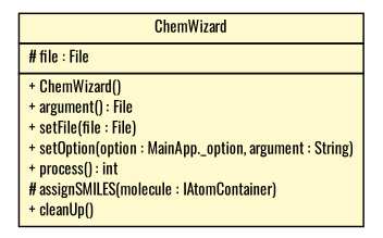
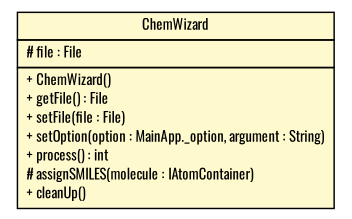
  digraph {
    fontname=Oswald
-   n1 [fontcolor=black fontname=Oswald fontsize=10.0 label=<<table border="0" cellborder="1" cellspacing="0" cellpadding="2" port="p" bgcolor="lemonChiffon" href="./ChemWizard.html"> 		<tr><td><table border="0" cellspacing="0" cellpadding="1"> 			<tr><td> ChemWizard </td></tr> 		</table></td></tr> 		<tr><td><table border="0" cellspacing="0" cellpadding="1"> 			<tr><td align="left"> # file : File </td></tr> 		</table></td></tr> 		<tr><td><table border="0" cellspacing="0" cellpadding="1"> 			<tr><td align="left"> + ChemWizard() </td></tr> 			<tr><td align="left"> + argument() : File </td></tr> 			<tr><td align="left"> + setFile(file : File) </td></tr> 			<tr><td align="left"> + setOption(option : MainApp._option, argument : String) </td></tr> 			<tr><td align="left"> + process() : int </td></tr> 			<tr><td align="left"> # assignSMILES(molecule : IAtomContainer) </td></tr> 			<tr><td align="left"> + cleanUp() </td></tr> 		</table></td></tr> 		</table>> shape=plaintext]
+   n1 [fontcolor=black fontname=Oswald fontsize=10.0 label=<<table border="0" cellborder="1" cellspacing="0" cellpadding="2" port="p" bgcolor="lemonChiffon" href="./ChemWizard.html"> 		<tr><td><table border="0" cellspacing="0" cellpadding="1"> 			<tr><td> ChemWizard </td></tr> 		</table></td></tr> 		<tr><td><table border="0" cellspacing="0" cellpadding="1"> 			<tr><td align="left"> # file : File </td></tr> 		</table></td></tr> 		<tr><td><table border="0" cellspacing="0" cellpadding="1"> 			<tr><td align="left"> + ChemWizard() </td></tr> 			<tr><td align="left"> + getFile() : File </td></tr> 			<tr><td align="left"> + setFile(file : File) </td></tr> 			<tr><td align="left"> + setOption(option : MainApp._option, argument : String) </td></tr> 			<tr><td align="left"> + process() : int </td></tr> 			<tr><td align="left"> # assignSMILES(molecule : IAtomContainer) </td></tr> 			<tr><td align="left"> + cleanUp() </td></tr> 		</table></td></tr> 		</table>> shape=plaintext]
  }
